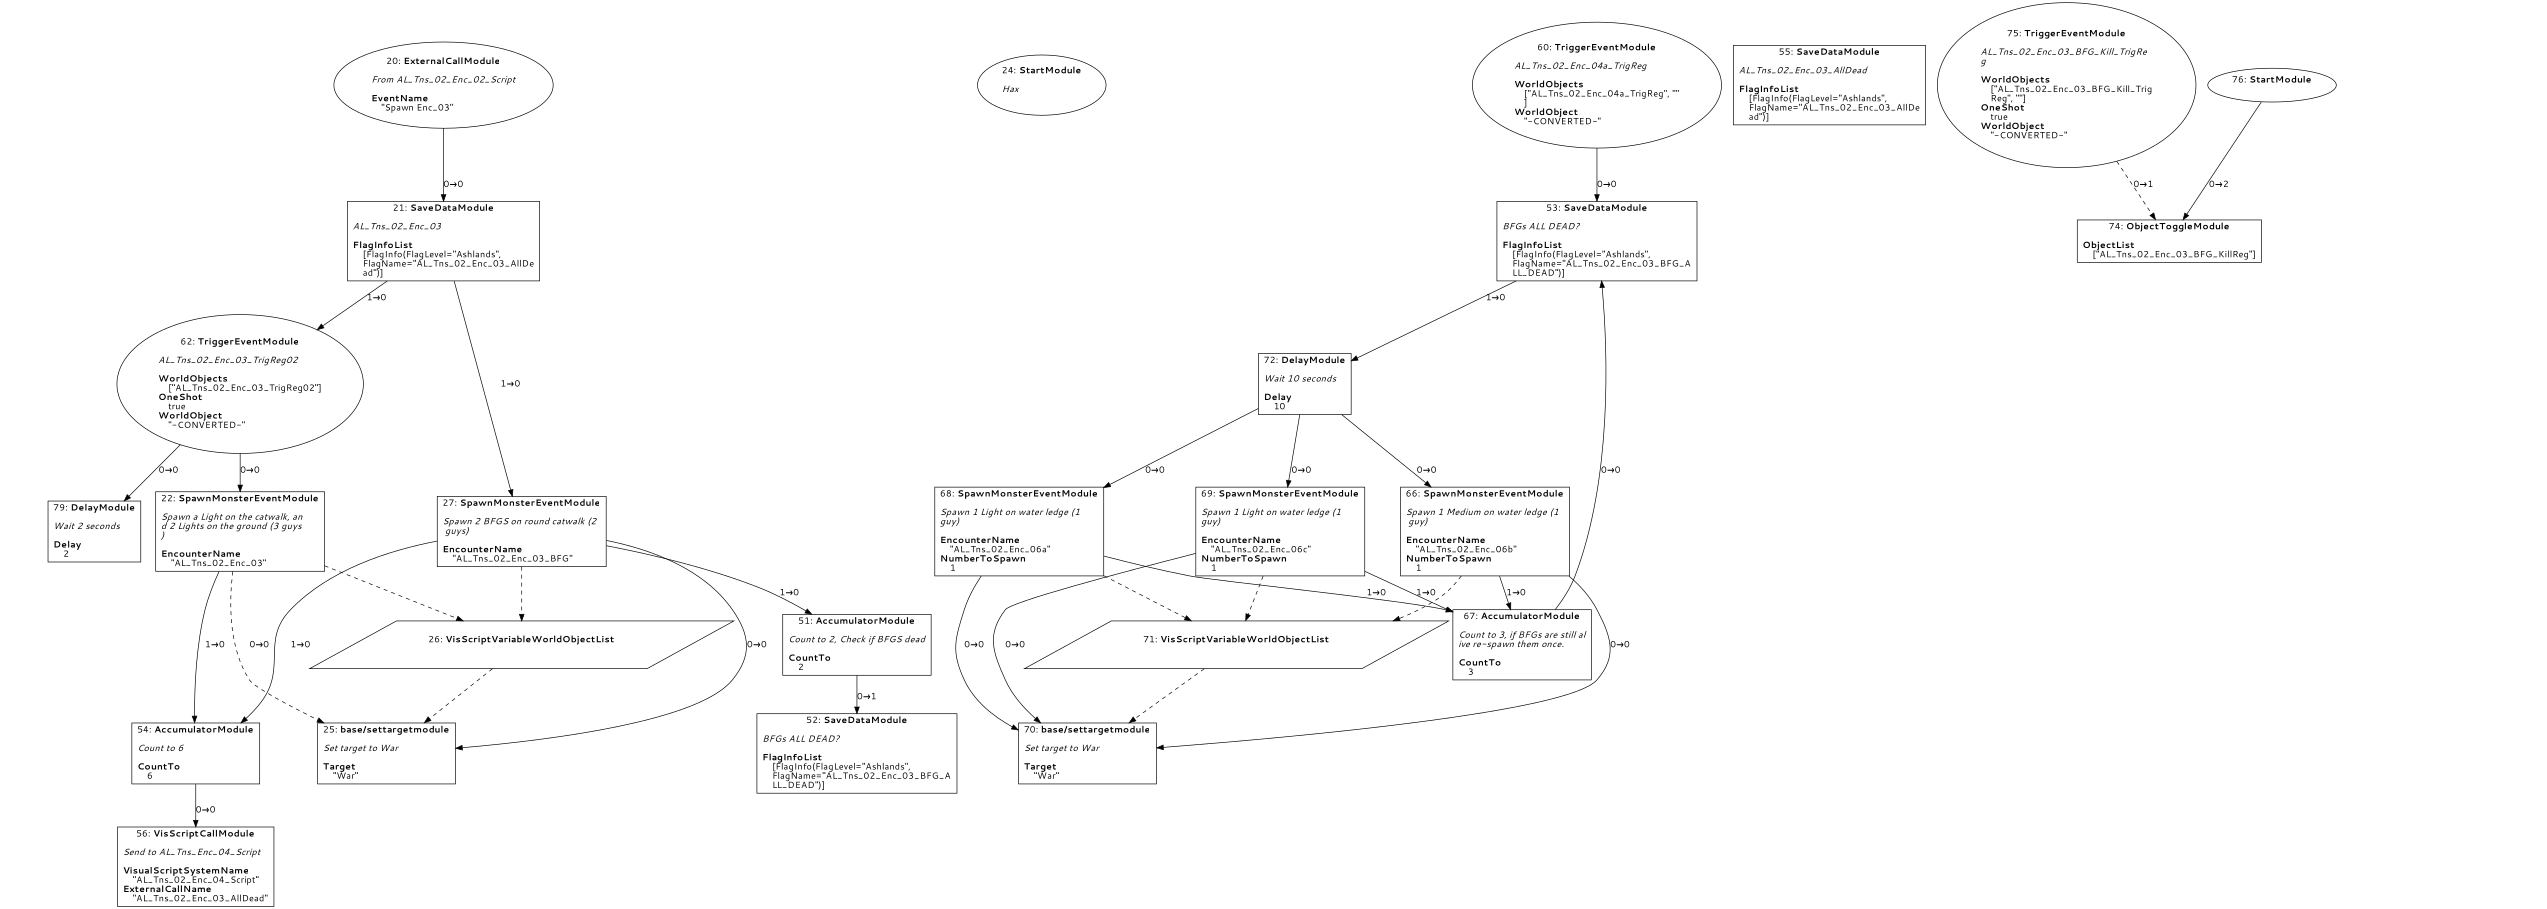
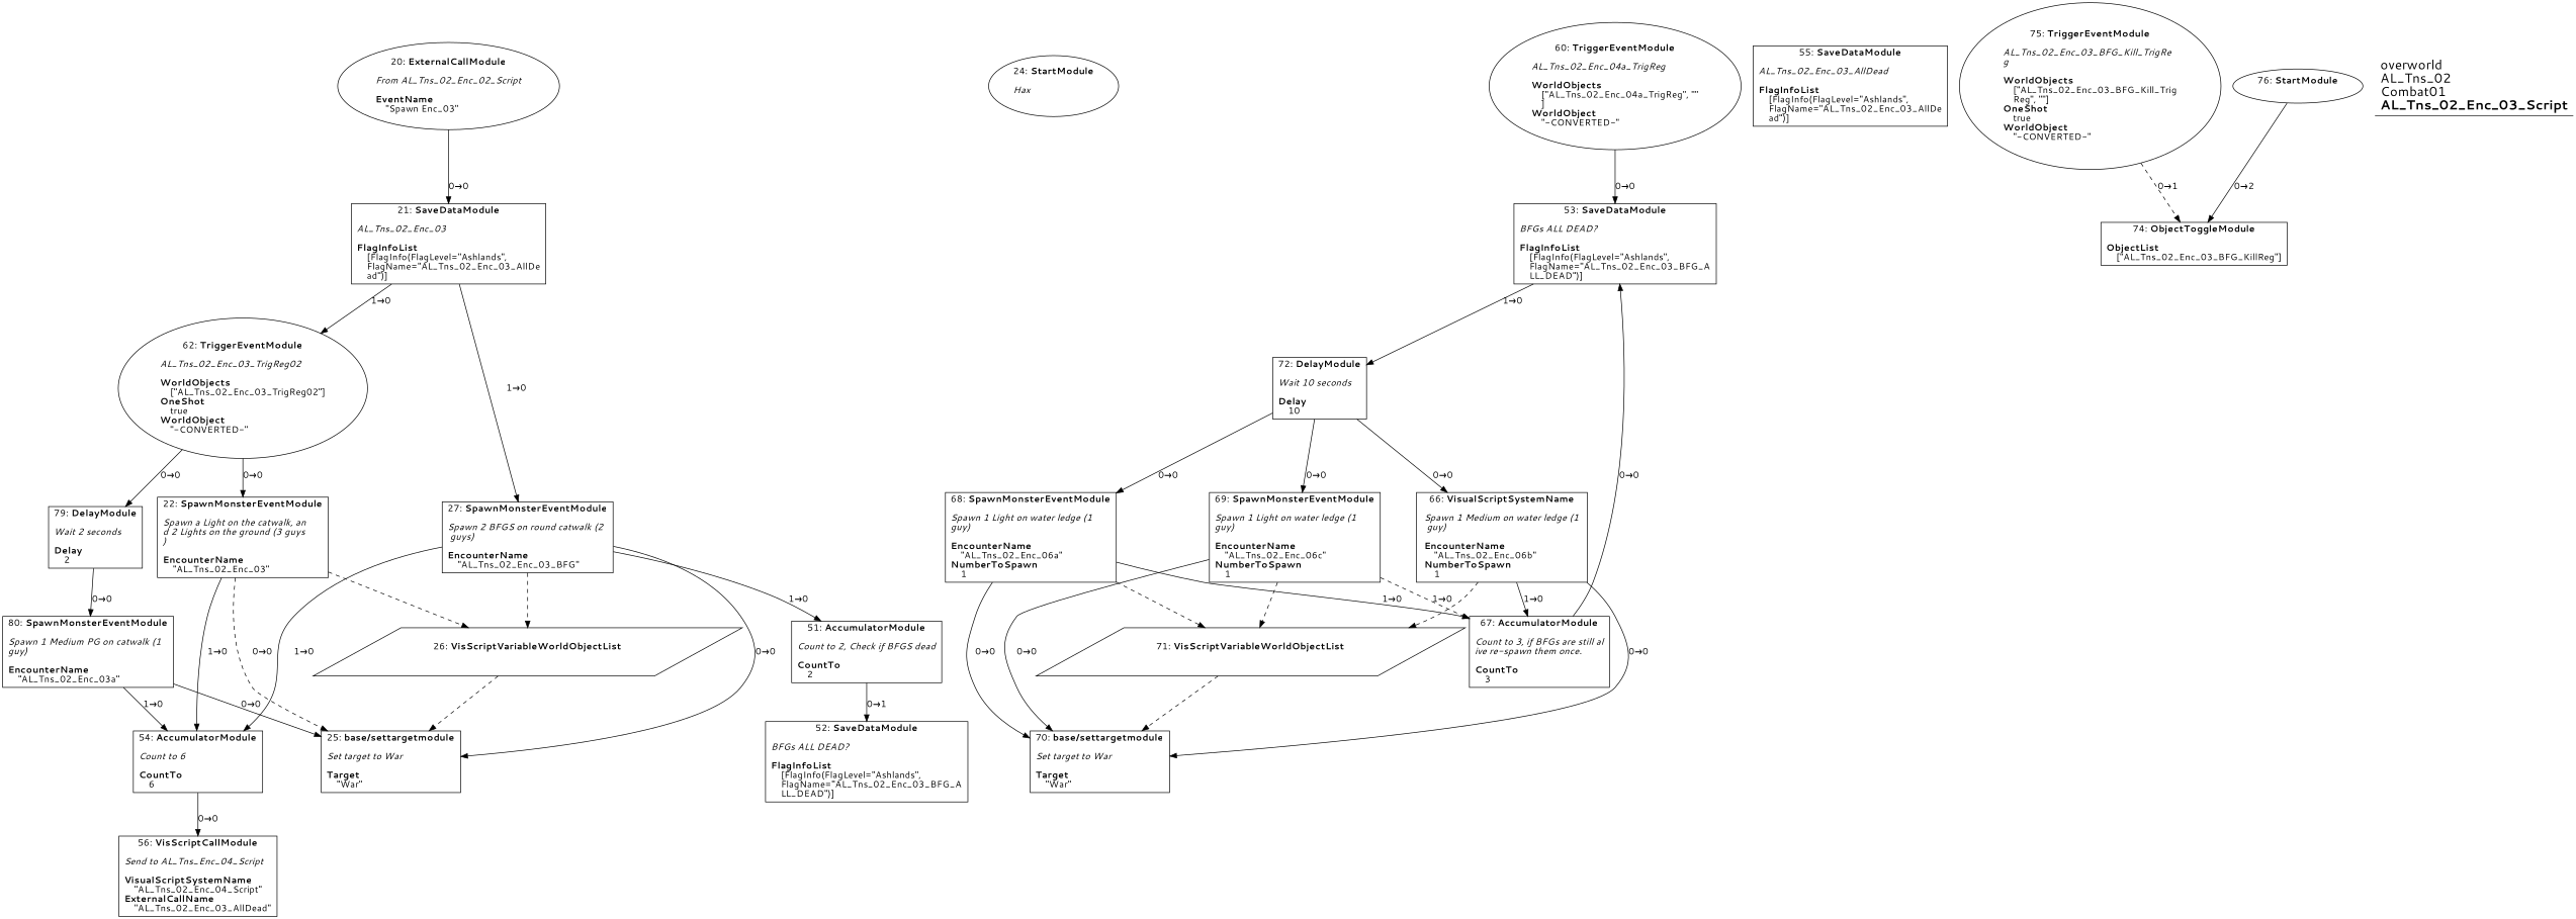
  digraph {
    fontname="Segoe UI"
    splines=spline
    node [fontname="Segoe UI" shape=box]
    edge [fontname="Segoe UI"]
    n1 [label=<20: <b>ExternalCallModule</b><br/><br/><i>From AL_Tns_02_Enc_02_Script<br align="left"/></i><br align="left"/><b>EventName</b><br align="left"/>    &quot;Spawn Enc_03&quot;<br align="left"/>> shape=oval]
    n2 [label=<21: <b>SaveDataModule</b><br/><br/><i>AL_Tns_02_Enc_03<br align="left"/></i><br align="left"/><b>FlagInfoList</b><br align="left"/>    [FlagInfo(FlagLevel=&quot;Ashlands&quot;, <br align="left"/>    FlagName=&quot;AL_Tns_02_Enc_03_AllDe<br align="left"/>    ad&quot;)]<br align="left"/>>]
    n3 [label=<27: <b>SpawnMonsterEventModule</b><br/><br/><i>Spawn 2 BFGS on round catwalk (2<br align="left"/> guys)<br align="left"/></i><br align="left"/><b>EncounterName</b><br align="left"/>    &quot;AL_Tns_02_Enc_03_BFG&quot;<br align="left"/>>]
    n4 [label=<62: <b>TriggerEventModule</b><br/><br/><i>AL_Tns_02_Enc_03_TrigReg02<br align="left"/></i><br align="left"/><b>WorldObjects</b><br align="left"/>    [&quot;AL_Tns_02_Enc_03_TrigReg02&quot;]<br align="left"/><b>OneShot</b><br align="left"/>    true<br align="left"/><b>WorldObject</b><br align="left"/>    &quot;-CONVERTED-&quot;<br align="left"/>> shape=oval]
    n5 [label=<25: <b>base/settargetmodule</b><br/><br/><i>Set target to War<br align="left"/></i><br align="left"/><b>Target</b><br align="left"/>    &quot;War&quot;<br align="left"/>>]
    n6 [label=<54: <b>AccumulatorModule</b><br/><br/><i>Count to 6<br align="left"/></i><br align="left"/><b>CountTo</b><br align="left"/>    6<br align="left"/>>]
    n7 [label=<26: <b>VisScriptVariableWorldObjectList</b><br/><br/>> shape=parallelogram]
    n8 [label=<51: <b>AccumulatorModule</b><br/><br/><i>Count to 2, Check if BFGS dead<br align="left"/></i><br align="left"/><b>CountTo</b><br align="left"/>    2<br align="left"/>>]
    n9 [label=<22: <b>SpawnMonsterEventModule</b><br/><br/><i>Spawn a Light on the catwalk, an<br align="left"/>d 2 Lights on the ground (3 guys<br align="left"/>) <br align="left"/></i><br align="left"/><b>EncounterName</b><br align="left"/>    &quot;AL_Tns_02_Enc_03&quot;<br align="left"/>>]
    n10 [label=<79: <b>DelayModule</b><br/><br/><i>Wait 2 seconds<br align="left"/></i><br align="left"/><b>Delay</b><br align="left"/>    2<br align="left"/>>]
    n11 [label=<56: <b>VisScriptCallModule</b><br/><br/><i>Send to AL_Tns_Enc_04_Script<br align="left"/></i><br align="left"/><b>VisualScriptSystemName</b><br align="left"/>    &quot;AL_Tns_02_Enc_04_Script&quot;<br align="left"/><b>ExternalCallName</b><br align="left"/>    &quot;AL_Tns_02_Enc_03_AllDead&quot;<br align="left"/>>]
    n12 [label=<52: <b>SaveDataModule</b><br/><br/><i>BFGs ALL DEAD?<br align="left"/></i><br align="left"/><b>FlagInfoList</b><br align="left"/>    [FlagInfo(FlagLevel=&quot;Ashlands&quot;, <br align="left"/>    FlagName=&quot;AL_Tns_02_Enc_03_BFG_A<br align="left"/>    LL_DEAD&quot;)]<br align="left"/>>]
+   n13 [label=<80: <b>SpawnMonsterEventModule</b><br/><br/><i>Spawn 1 Medium PG on catwalk (1 <br align="left"/>guy)<br align="left"/></i><br align="left"/><b>EncounterName</b><br align="left"/>    &quot;AL_Tns_02_Enc_03a&quot;<br align="left"/>>]
    n14 [label=<24: <b>StartModule</b><br/><br/><i>Hax<br align="left"/></i><br align="left"/>> shape=oval]
    n15 [label=<53: <b>SaveDataModule</b><br/><br/><i>BFGs ALL DEAD?<br align="left"/></i><br align="left"/><b>FlagInfoList</b><br align="left"/>    [FlagInfo(FlagLevel=&quot;Ashlands&quot;, <br align="left"/>    FlagName=&quot;AL_Tns_02_Enc_03_BFG_A<br align="left"/>    LL_DEAD&quot;)]<br align="left"/>>]
    n16 [label=<72: <b>DelayModule</b><br/><br/><i>Wait 10 seconds<br align="left"/></i><br align="left"/><b>Delay</b><br align="left"/>    10<br align="left"/>>]
-   n17 [label=<66: <b>SpawnMonsterEventModule</b><br/><br/><i>Spawn 1 Medium on water ledge (1<br align="left"/> guy)<br align="left"/></i><br align="left"/><b>EncounterName</b><br align="left"/>    &quot;AL_Tns_02_Enc_06b&quot;<br align="left"/><b>NumberToSpawn</b><br align="left"/>    1<br align="left"/>>]
+   n17 [label=<66: <b>VisualScriptSystemName</b><br/><br/><i>Spawn 1 Medium on water ledge (1<br align="left"/> guy)<br align="left"/></i><br align="left"/><b>EncounterName</b><br align="left"/>    &quot;AL_Tns_02_Enc_06b&quot;<br align="left"/><b>NumberToSpawn</b><br align="left"/>    1<br align="left"/>>]
    n18 [label=<68: <b>SpawnMonsterEventModule</b><br/><br/><i>Spawn 1 Light on water ledge (1 <br align="left"/>guy)<br align="left"/></i><br align="left"/><b>EncounterName</b><br align="left"/>    &quot;AL_Tns_02_Enc_06a&quot;<br align="left"/><b>NumberToSpawn</b><br align="left"/>    1<br align="left"/>>]
    n19 [label=<69: <b>SpawnMonsterEventModule</b><br/><br/><i>Spawn 1 Light on water ledge (1 <br align="left"/>guy)<br align="left"/></i><br align="left"/><b>EncounterName</b><br align="left"/>    &quot;AL_Tns_02_Enc_06c&quot;<br align="left"/><b>NumberToSpawn</b><br align="left"/>    1<br align="left"/>>]
    n20 [label=<67: <b>AccumulatorModule</b><br/><br/><i>Count to 3, if BFGs are still al<br align="left"/>ive re-spawn them once.<br align="left"/></i><br align="left"/><b>CountTo</b><br align="left"/>    3<br align="left"/>>]
    n21 [label=<70: <b>base/settargetmodule</b><br/><br/><i>Set target to War<br align="left"/></i><br align="left"/><b>Target</b><br align="left"/>    &quot;War&quot;<br align="left"/>>]
    n22 [label=<71: <b>VisScriptVariableWorldObjectList</b><br/><br/>> shape=parallelogram]
    n23 [label=<55: <b>SaveDataModule</b><br/><br/><i>AL_Tns_02_Enc_03_AllDead<br align="left"/></i><br align="left"/><b>FlagInfoList</b><br align="left"/>    [FlagInfo(FlagLevel=&quot;Ashlands&quot;, <br align="left"/>    FlagName=&quot;AL_Tns_02_Enc_03_AllDe<br align="left"/>    ad&quot;)]<br align="left"/>>]
    n24 [label=<60: <b>TriggerEventModule</b><br/><br/><i>AL_Tns_02_Enc_04a_TrigReg<br align="left"/></i><br align="left"/><b>WorldObjects</b><br align="left"/>    [&quot;AL_Tns_02_Enc_04a_TrigReg&quot;, &quot;&quot;<br align="left"/>    ]<br align="left"/><b>WorldObject</b><br align="left"/>    &quot;-CONVERTED-&quot;<br align="left"/>> shape=oval]
    n25 [label=<74: <b>ObjectToggleModule</b><br/><br/><b>ObjectList</b><br align="left"/>    [&quot;AL_Tns_02_Enc_03_BFG_KillReg&quot;]<br align="left"/>>]
    n26 [label=<75: <b>TriggerEventModule</b><br/><br/><i>AL_Tns_02_Enc_03_BFG_Kill_TrigRe<br align="left"/>g<br align="left"/></i><br align="left"/><b>WorldObjects</b><br align="left"/>    [&quot;AL_Tns_02_Enc_03_BFG_Kill_Trig<br align="left"/>    Reg&quot;, &quot;&quot;]<br align="left"/><b>OneShot</b><br align="left"/>    true<br align="left"/><b>WorldObject</b><br align="left"/>    &quot;-CONVERTED-&quot;<br align="left"/>> shape=oval]
    n27 [label=<76: <b>StartModule</b><br/><br/>> shape=oval]
+   n28 [label=<<font point-size="20">overworld<br align="left"/>AL_Tns_02<br align="left"/>Combat01<br align="left"/><b>AL_Tns_02_Enc_03_Script</b><br align="left"/></font>> shape=underline]
    n1 -> n2 [label="0→0"]
    n2 -> n3 [label="1→0"]
    n2 -> n4 [label="1→0"]
    n3 -> n5 [label="0→0"]
    n3 -> n6 [label="1→0"]
    n3 -> n7 [style=dashed]
    n3 -> n8 [label="1→0"]
    n4 -> n9 [label="0→0"]
    n4 -> n10 [label="0→0"]
    n6 -> n11 [label="0→0"]
    n7 -> n5 [style=dashed]
    n8 -> n12 [label="0→1"]
    n9 -> n5 [label="0→0" style=dashed]
    n9 -> n6 [label="1→0"]
    n9 -> n7 [style=dashed]
+   n10 -> n13 [label="0→0"]
+   n13 -> n5 [label="0→0"]
+   n13 -> n6 [label="1→0"]
    n15 -> n16 [label="1→0"]
    n16 -> n17 [label="0→0"]
    n16 -> n18 [label="0→0"]
    n16 -> n19 [label="0→0"]
    n17 -> n20 [label="1→0"]
    n17 -> n21 [label="0→0"]
    n17 -> n22 [style=dashed]
    n18 -> n20 [label="1→0"]
    n18 -> n21 [label="0→0"]
    n18 -> n22 [style=dashed]
-   n19 -> n20 [label="1→0"]
+   n19 -> n20 [label="1→0" style=dashed]
    n19 -> n21 [label="0→0"]
    n19 -> n22 [style=dashed]
    n20 -> n15 [label="0→0"]
    n22 -> n21 [style=dashed]
    n24 -> n15 [label="0→0"]
    n26 -> n25 [label="0→1" style=dashed]
    n27 -> n25 [label="0→2"]
  }
